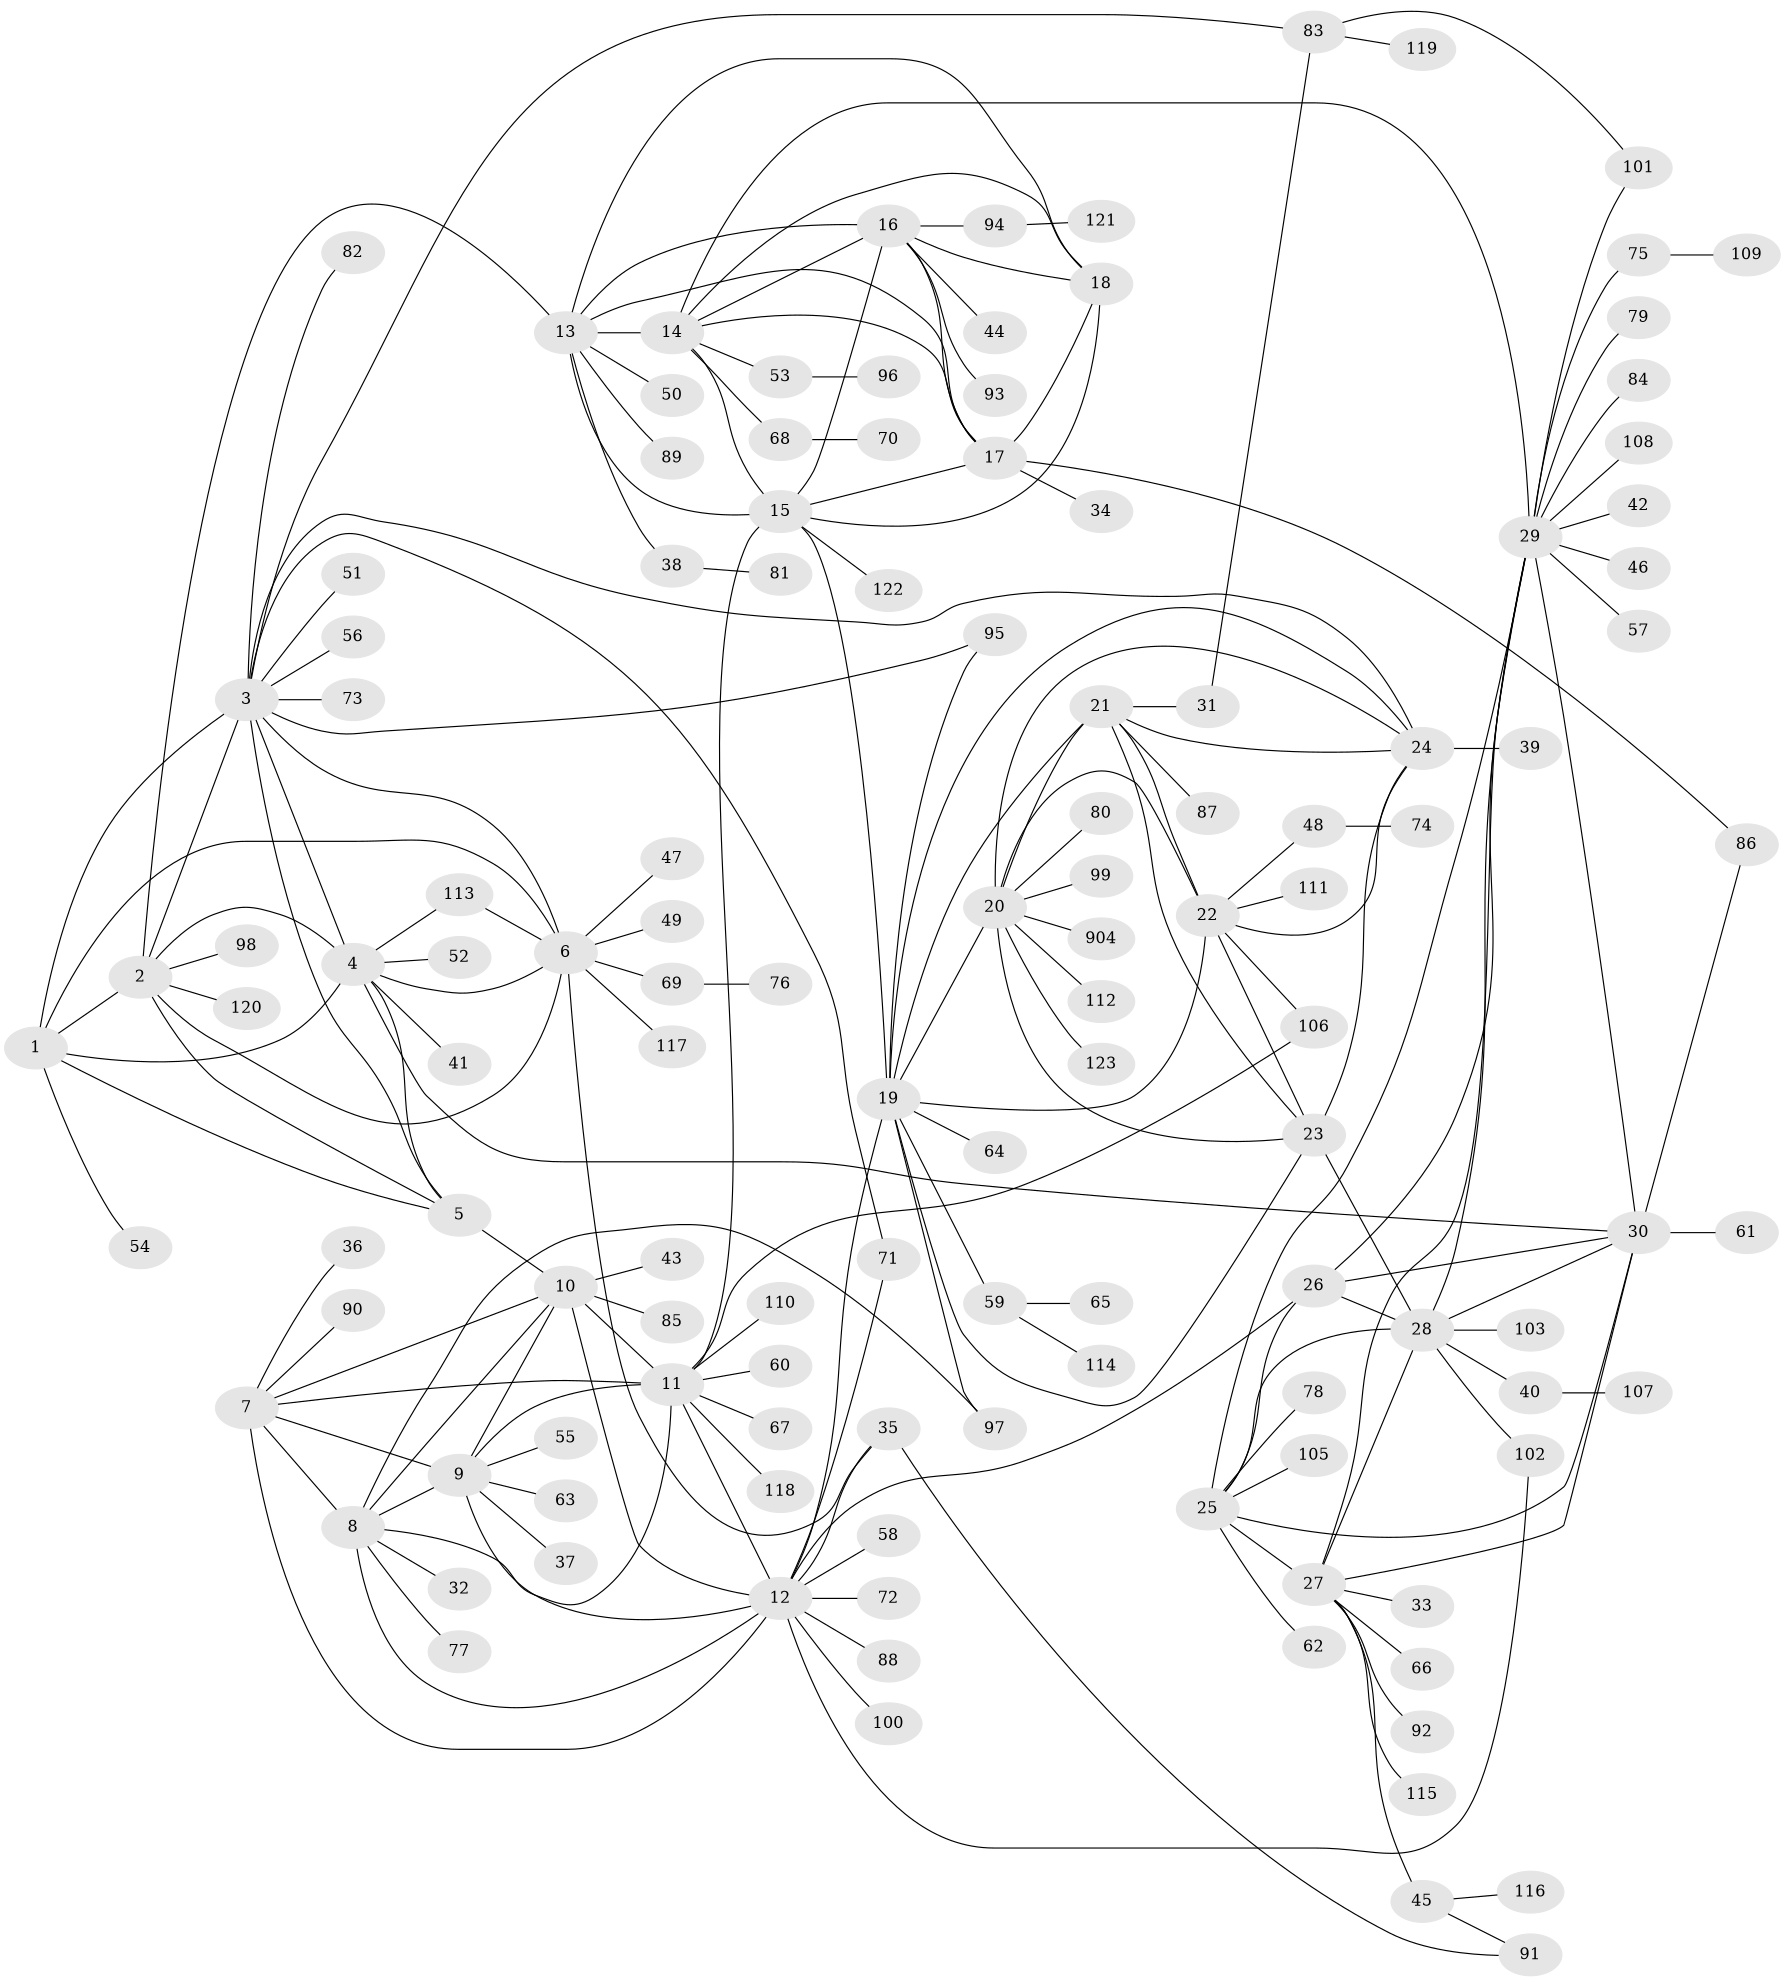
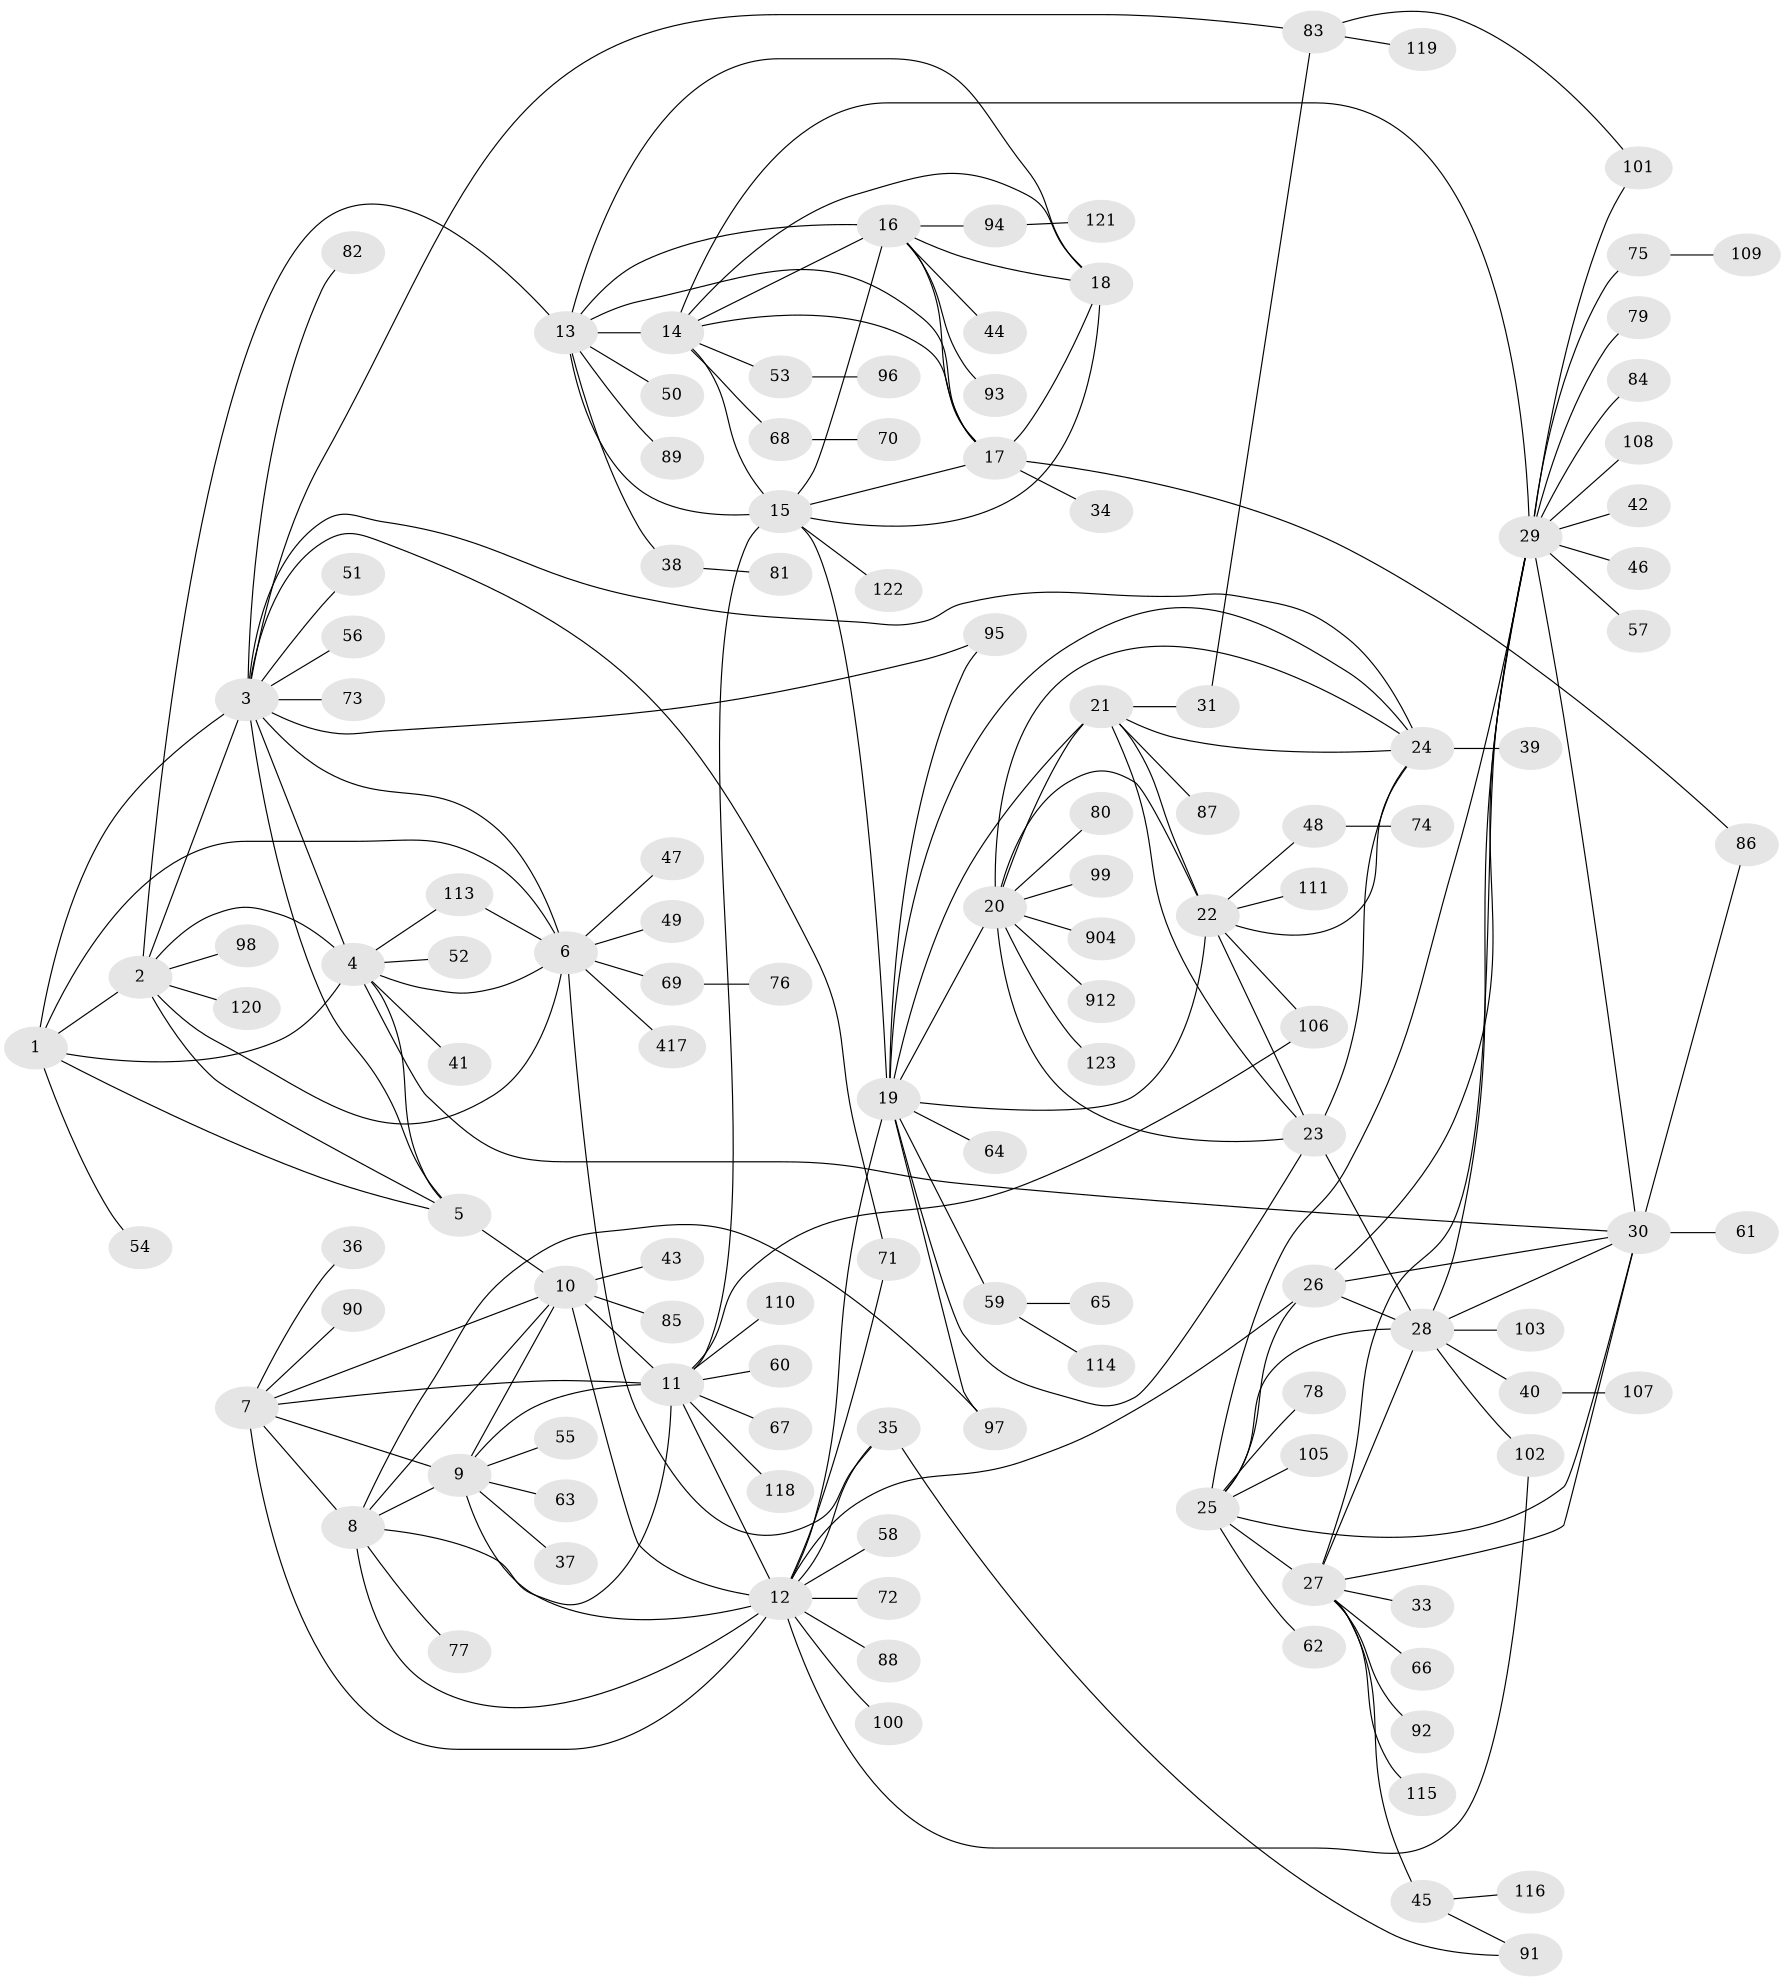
  graph {
    rankdir=LR
    node [color=gray90 style=filled]
    1
    2
    3
    4
    5
    6
    54
    13
    98
    120
    24
    51
    56
    71
    73
    82
    83
    95
    30
    41
    52
    113
    10
    35
    47
    49
    69
-   117
+   117 [label=417]
    15
    14
    16
    17
    18
    38
    50
    89
    39
    101
    119
    86
    61
    11
    12
    43
    85
    91
    76
    7
    8
    9
    36
    90
-   32
    77
    97
    37
    55
    63
    60
    67
    106
    110
    118
    19
    26
    58
    72
    88
    100
    102
    122
    20
    21
    22
    23
    59
    64
    29
    28
    53
    68
    44
    93
    94
    34
    81
    42
    46
    57
    75
    79
    84
    108
    96
    70
    121
    80
    99
    n99 [label=904]
-   112
+   112 [label=912]
    123
    31
    87
    48
    111
    65
    114
    74
    40
    103
    25
    27
    62
    78
    105
    33
    45
    66
    92
    115
    116
    107
    109
    1 -- 2
    1 -- 3
    1 -- 4
    1 -- 5
    1 -- 6
    1 -- 54
    2 -- 3
    2 -- 4
    2 -- 5
    2 -- 6
    2 -- 13
    2 -- 98
    2 -- 120
    3 -- 4
    3 -- 5
    3 -- 6
    3 -- 24
    3 -- 51
    3 -- 56
    3 -- 71
    3 -- 73
    3 -- 82
    3 -- 83
    3 -- 95
    4 -- 5
    4 -- 6
    4 -- 30
    4 -- 41
    4 -- 52
    4 -- 113
    5 -- 10
    6 -- 35
    6 -- 47
    6 -- 49
    6 -- 69
    6 -- 117
    13 -- 15
    13 -- 14
    13 -- 16
    13 -- 17
    13 -- 18
    13 -- 38
    13 -- 50
    13 -- 89
    24 -- 39
    83 -- 101
    83 -- 119
    30 -- 86
    30 -- 61
    113 -- 6
    10 -- 11
    10 -- 12
    10 -- 43
    10 -- 85
    35 -- 91
    69 -- 76
    15 -- 16
    15 -- 17
    15 -- 18
    15 -- 19
    15 -- 122
    14 -- 15
    14 -- 16
    14 -- 17
    14 -- 18
    14 -- 29
    14 -- 53
    14 -- 68
    16 -- 17
    16 -- 18
    16 -- 44
    16 -- 93
    16 -- 94
    17 -- 18
    17 -- 86
    17 -- 34
    38 -- 81
    11 -- 15
    11 -- 12
    11 -- 60
    11 -- 67
    11 -- 106
    11 -- 110
    11 -- 118
    12 -- 71
    12 -- 35
    12 -- 19
    12 -- 26
    12 -- 58
    12 -- 72
    12 -- 88
    12 -- 100
    12 -- 102
    7 -- 10
    7 -- 11
    7 -- 12
    7 -- 8
    7 -- 9
    7 -- 36
    7 -- 90
    8 -- 10
    8 -- 11
    8 -- 12
    8 -- 9
-   8 -- 32
    8 -- 77
    8 -- 97
    9 -- 10
    9 -- 11
    9 -- 12
    9 -- 37
    9 -- 55
    9 -- 63
    19 -- 24
    19 -- 95
    19 -- 97
    19 -- 20
    19 -- 21
    19 -- 22
    19 -- 23
    19 -- 59
    19 -- 64
    26 -- 30
    26 -- 29
    26 -- 28
    20 -- 24
    20 -- 21
    20 -- 22
    20 -- 23
    20 -- 80
    20 -- 99
    20 -- n99
    20 -- 112
    20 -- 123
    21 -- 24
    21 -- 22
    21 -- 23
    21 -- 31
    21 -- 87
    22 -- 24
    22 -- 106
    22 -- 23
    22 -- 48
    22 -- 111
    23 -- 24
    23 -- 28
    59 -- 65
    59 -- 114
    29 -- 30
    29 -- 101
    29 -- 42
    29 -- 46
    29 -- 57
    29 -- 75
    29 -- 79
    29 -- 84
    29 -- 108
    28 -- 30
    28 -- 102
    28 -- 29
    28 -- 40
    28 -- 103
    53 -- 96
    68 -- 70
    94 -- 121
    75 -- 109
    31 -- 83
    48 -- 74
    40 -- 107
    25 -- 30
    25 -- 26
    25 -- 29
    25 -- 28
    25 -- 27
    25 -- 62
    25 -- 78
    25 -- 105
    27 -- 30
    27 -- 29
    27 -- 28
    27 -- 33
    27 -- 45
    27 -- 66
    27 -- 92
    27 -- 115
    45 -- 91
    45 -- 116
  }
